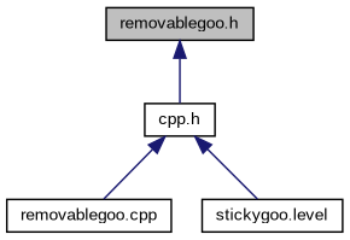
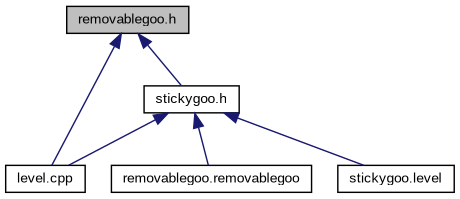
  digraph {
    fontname="Liberation Sans"
    node [color=black fillcolor=white fontname="Liberation Sans" fontsize=10 shape=record style=filled]
    edge [color=midnightblue dir=back fontname="Liberation Sans" fontsize=10 labelfontname=Helvetica labelfontsize=10 style=solid]
    n1 [fillcolor=grey75 fontcolor=black height=0.2 label="removablegoo.h" width=0.4]
-   n3 [height=0.2 label="cpp.h" width=0.4]
-   n4 [height=0.2 label="removablegoo.cpp" width=0.4]
+   n2 [height=0.2 label="level.cpp" width=0.4]
+   n3 [height=0.2 label="stickygoo.h" width=0.4]
+   n4 [height=0.2 label="removablegoo.removablegoo" width=0.4]
    n5 [height=0.2 label="stickygoo.level" width=0.4]
+   n1 -> n2
    n1 -> n3
+   n3 -> n2
    n3 -> n4
    n3 -> n5
  }
